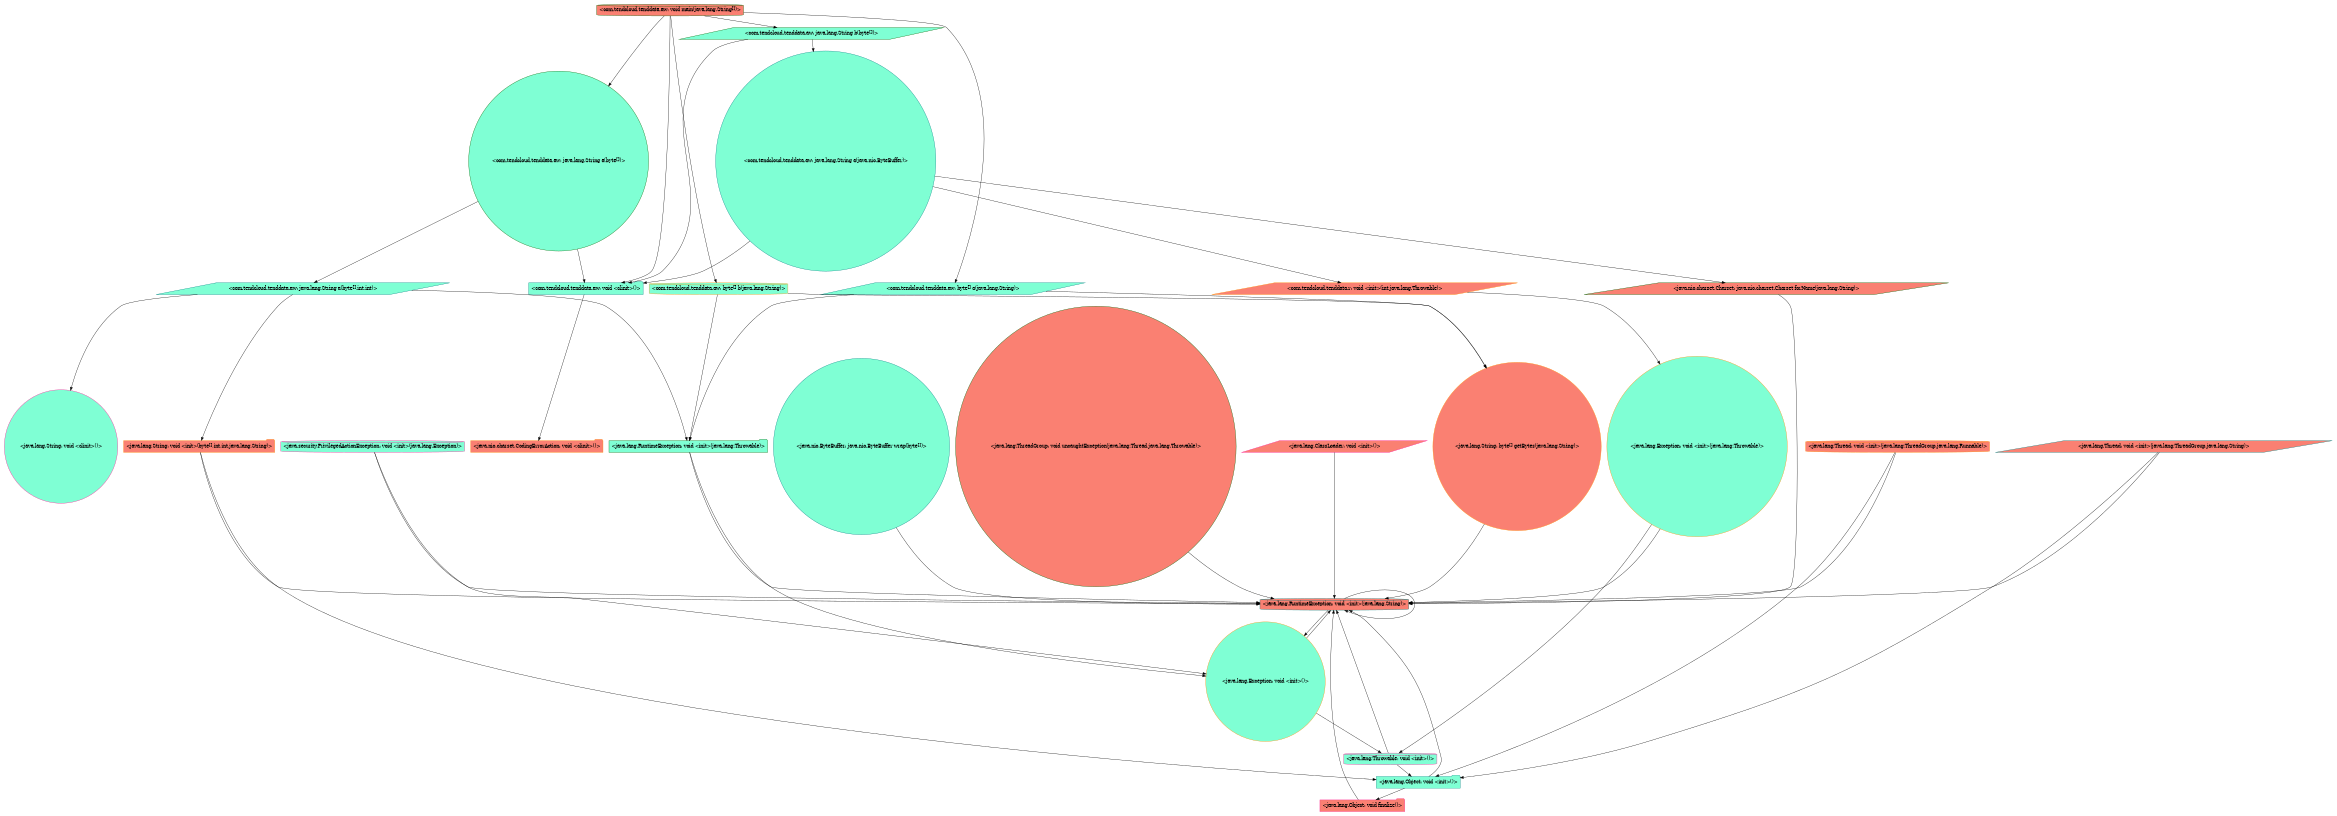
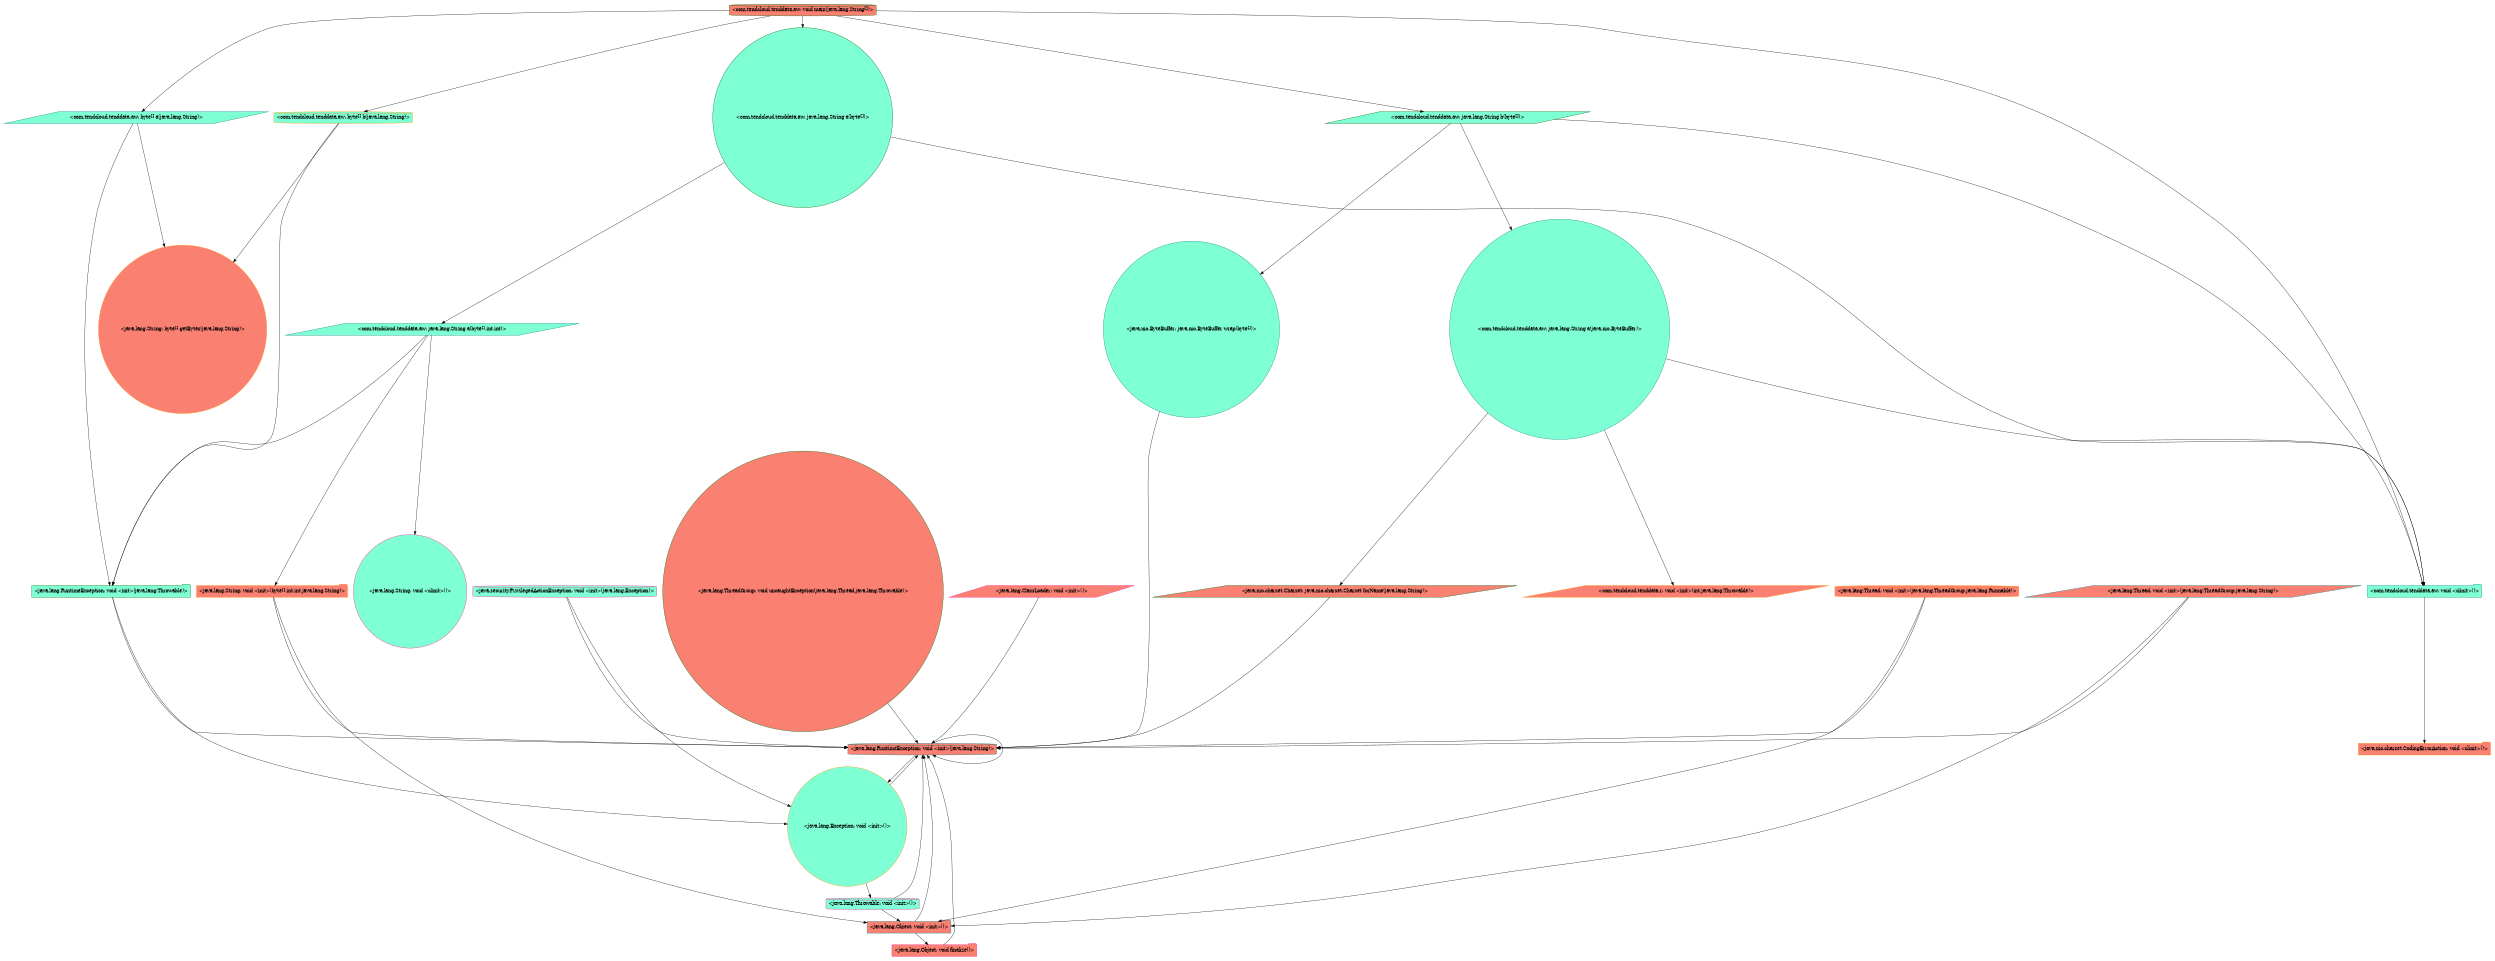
  digraph {
    node [color=teal fillcolor=aquamarine shape=circle style=filled]
    "<com.tendcloud.tenddata.aw: void main(java.lang.String[])>" [color=darkgreen fillcolor=salmon shape=cylinder]
    "<com.tendcloud.tenddata.aw: void <clinit>()>" [shape=folder]
    "<com.tendcloud.tenddata.aw: java.lang.String a(byte[])>" [color=darkgreen]
    "<com.tendcloud.tenddata.aw: byte[] b(java.lang.String)>" [color=darkorange shape=cylinder]
    "<com.tendcloud.tenddata.aw: java.lang.String b(byte[])>" [color=darkgreen shape=parallelogram]
    "<com.tendcloud.tenddata.aw: byte[] a(java.lang.String)>" [shape=parallelogram]
    "<java.nio.charset.CodingErrorAction: void <clinit>()>" [color=darkorange fillcolor=salmon shape=folder]
    "<com.tendcloud.tenddata.aw: java.lang.String a(byte[],int,int)>" [shape=parallelogram]
    "<java.lang.RuntimeException: void <init>(java.lang.Throwable)>" [color=darkgreen shape=folder]
    "<java.lang.String: byte[] getBytes(java.lang.String)>" [color=darkorange fillcolor=salmon]
    "<com.tendcloud.tenddata.aw: java.lang.String a(java.nio.ByteBuffer)>"
    "<java.nio.ByteBuffer: java.nio.ByteBuffer wrap(byte[])>"
    "<java.lang.String: void <clinit>()>" [color=deeppink]
    "<java.lang.String: void <init>(byte[],int,int,java.lang.String)>" [color=darkorange fillcolor=salmon shape=folder]
    "<java.lang.RuntimeException: void <init>(java.lang.String)>" [fillcolor=salmon shape=cylinder]
    "<java.lang.Exception: void <init>()>" [color=darkorange]
    "<com.tendcloud.tenddata.r: void <init>(int,java.lang.Throwable)>" [color=darkorange fillcolor=salmon shape=parallelogram]
    "<java.nio.charset.Charset: java.nio.charset.Charset forName(java.lang.String)>" [color=darkgreen fillcolor=salmon shape=parallelogram]
    "<java.lang.ThreadGroup: void uncaughtException(java.lang.Thread,java.lang.Throwable)>" [color=darkgreen fillcolor=salmon]
    "<java.lang.Throwable: void <init>()>" [color=deeppink shape=cylinder]
    "<java.lang.ClassLoader: void <init>()>" [color=deeppink fillcolor=salmon shape=parallelogram]
-   "<java.lang.Object: void <init>()>" [shape=folder]
+   "<java.lang.Object: void <init>()>" [fillcolor=salmon shape=folder]
    "<java.lang.Object: void finalize()>" [color=deeppink fillcolor=salmon shape=folder]
    "<java.security.PrivilegedActionException: void <init>(java.lang.Exception)>" [color=deeppink shape=cylinder]
    "<java.lang.Thread: void <init>(java.lang.ThreadGroup,java.lang.Runnable)>" [color=darkorange fillcolor=salmon shape=cylinder]
    "<java.lang.Thread: void <init>(java.lang.ThreadGroup,java.lang.String)>" [fillcolor=salmon shape=parallelogram]
-   "<java.lang.Exception: void <init>(java.lang.Throwable)>" [color=darkorange]
    "<com.tendcloud.tenddata.aw: void main(java.lang.String[])>" -> "<com.tendcloud.tenddata.aw: void <clinit>()>"
    "<com.tendcloud.tenddata.aw: void main(java.lang.String[])>" -> "<com.tendcloud.tenddata.aw: java.lang.String a(byte[])>"
    "<com.tendcloud.tenddata.aw: void main(java.lang.String[])>" -> "<com.tendcloud.tenddata.aw: byte[] b(java.lang.String)>"
    "<com.tendcloud.tenddata.aw: void main(java.lang.String[])>" -> "<com.tendcloud.tenddata.aw: java.lang.String b(byte[])>"
    "<com.tendcloud.tenddata.aw: void main(java.lang.String[])>" -> "<com.tendcloud.tenddata.aw: byte[] a(java.lang.String)>"
    "<com.tendcloud.tenddata.aw: void <clinit>()>" -> "<java.nio.charset.CodingErrorAction: void <clinit>()>"
    "<com.tendcloud.tenddata.aw: java.lang.String a(byte[])>" -> "<com.tendcloud.tenddata.aw: void <clinit>()>"
    "<com.tendcloud.tenddata.aw: java.lang.String a(byte[])>" -> "<com.tendcloud.tenddata.aw: java.lang.String a(byte[],int,int)>"
    "<com.tendcloud.tenddata.aw: byte[] b(java.lang.String)>" -> "<java.lang.RuntimeException: void <init>(java.lang.Throwable)>"
    "<com.tendcloud.tenddata.aw: byte[] b(java.lang.String)>" -> "<java.lang.String: byte[] getBytes(java.lang.String)>"
    "<com.tendcloud.tenddata.aw: java.lang.String b(byte[])>" -> "<com.tendcloud.tenddata.aw: void <clinit>()>"
    "<com.tendcloud.tenddata.aw: java.lang.String b(byte[])>" -> "<com.tendcloud.tenddata.aw: java.lang.String a(java.nio.ByteBuffer)>"
+   "<com.tendcloud.tenddata.aw: java.lang.String b(byte[])>" -> "<java.nio.ByteBuffer: java.nio.ByteBuffer wrap(byte[])>"
    "<com.tendcloud.tenddata.aw: byte[] a(java.lang.String)>" -> "<java.lang.RuntimeException: void <init>(java.lang.Throwable)>"
    "<com.tendcloud.tenddata.aw: byte[] a(java.lang.String)>" -> "<java.lang.String: byte[] getBytes(java.lang.String)>"
    "<com.tendcloud.tenddata.aw: java.lang.String a(byte[],int,int)>" -> "<java.lang.RuntimeException: void <init>(java.lang.Throwable)>"
    "<com.tendcloud.tenddata.aw: java.lang.String a(byte[],int,int)>" -> "<java.lang.String: void <clinit>()>"
    "<com.tendcloud.tenddata.aw: java.lang.String a(byte[],int,int)>" -> "<java.lang.String: void <init>(byte[],int,int,java.lang.String)>"
    "<java.lang.RuntimeException: void <init>(java.lang.Throwable)>" -> "<java.lang.RuntimeException: void <init>(java.lang.String)>"
    "<java.lang.RuntimeException: void <init>(java.lang.Throwable)>" -> "<java.lang.Exception: void <init>()>"
-   "<java.lang.String: byte[] getBytes(java.lang.String)>" -> "<java.lang.RuntimeException: void <init>(java.lang.String)>"
    "<com.tendcloud.tenddata.aw: java.lang.String a(java.nio.ByteBuffer)>" -> "<com.tendcloud.tenddata.aw: void <clinit>()>"
    "<com.tendcloud.tenddata.aw: java.lang.String a(java.nio.ByteBuffer)>" -> "<com.tendcloud.tenddata.r: void <init>(int,java.lang.Throwable)>"
    "<com.tendcloud.tenddata.aw: java.lang.String a(java.nio.ByteBuffer)>" -> "<java.nio.charset.Charset: java.nio.charset.Charset forName(java.lang.String)>"
    "<java.nio.ByteBuffer: java.nio.ByteBuffer wrap(byte[])>" -> "<java.lang.RuntimeException: void <init>(java.lang.String)>"
    "<java.lang.String: void <init>(byte[],int,int,java.lang.String)>" -> "<java.lang.RuntimeException: void <init>(java.lang.String)>"
    "<java.lang.String: void <init>(byte[],int,int,java.lang.String)>" -> "<java.lang.Object: void <init>()>"
    "<java.lang.RuntimeException: void <init>(java.lang.String)>" -> "<java.lang.RuntimeException: void <init>(java.lang.String)>"
    "<java.lang.RuntimeException: void <init>(java.lang.String)>" -> "<java.lang.Exception: void <init>()>"
    "<java.lang.Exception: void <init>()>" -> "<java.lang.RuntimeException: void <init>(java.lang.String)>"
    "<java.lang.Exception: void <init>()>" -> "<java.lang.Throwable: void <init>()>"
-   "<com.tendcloud.tenddata.r: void <init>(int,java.lang.Throwable)>" -> "<java.lang.Exception: void <init>(java.lang.Throwable)>"
    "<java.nio.charset.Charset: java.nio.charset.Charset forName(java.lang.String)>" -> "<java.lang.RuntimeException: void <init>(java.lang.String)>"
    "<java.lang.ThreadGroup: void uncaughtException(java.lang.Thread,java.lang.Throwable)>" -> "<java.lang.RuntimeException: void <init>(java.lang.String)>"
    "<java.lang.Throwable: void <init>()>" -> "<java.lang.RuntimeException: void <init>(java.lang.String)>"
    "<java.lang.Throwable: void <init>()>" -> "<java.lang.Object: void <init>()>"
    "<java.lang.ClassLoader: void <init>()>" -> "<java.lang.RuntimeException: void <init>(java.lang.String)>"
    "<java.lang.Object: void <init>()>" -> "<java.lang.RuntimeException: void <init>(java.lang.String)>"
    "<java.lang.Object: void <init>()>" -> "<java.lang.Object: void finalize()>"
    "<java.lang.Object: void finalize()>" -> "<java.lang.RuntimeException: void <init>(java.lang.String)>"
    "<java.security.PrivilegedActionException: void <init>(java.lang.Exception)>" -> "<java.lang.RuntimeException: void <init>(java.lang.String)>"
    "<java.security.PrivilegedActionException: void <init>(java.lang.Exception)>" -> "<java.lang.Exception: void <init>()>"
    "<java.lang.Thread: void <init>(java.lang.ThreadGroup,java.lang.Runnable)>" -> "<java.lang.RuntimeException: void <init>(java.lang.String)>"
    "<java.lang.Thread: void <init>(java.lang.ThreadGroup,java.lang.Runnable)>" -> "<java.lang.Object: void <init>()>"
    "<java.lang.Thread: void <init>(java.lang.ThreadGroup,java.lang.String)>" -> "<java.lang.RuntimeException: void <init>(java.lang.String)>"
    "<java.lang.Thread: void <init>(java.lang.ThreadGroup,java.lang.String)>" -> "<java.lang.Object: void <init>()>"
-   "<java.lang.Exception: void <init>(java.lang.Throwable)>" -> "<java.lang.RuntimeException: void <init>(java.lang.String)>"
-   "<java.lang.Exception: void <init>(java.lang.Throwable)>" -> "<java.lang.Throwable: void <init>()>"
  }
